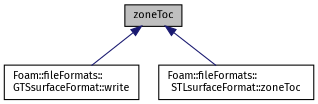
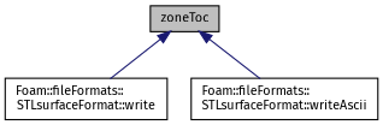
  digraph {
    fontname="Fira Sans"
    rankdir=TB
    node [color=black fontname="Fira Sans" fontsize=10 shape=record]
    edge [color=midnightblue dir=back fontname="Fira Sans" fontsize=10 labelfontname=FreeSans labelfontsize=10 style=solid]
    n1 [fillcolor=grey75 fontcolor=black height=0.2 label=zoneToc style=filled width=0.4]
-   n2 [height=0.2 label="Foam::fileFormats::\lGTSsurfaceFormat::write" width=0.4]
-   n3 [height=0.2 label="Foam::fileFormats::\lSTLsurfaceFormat::zoneToc" width=0.4]
+   n2 [height=0.2 label="Foam::fileFormats::\lSTLsurfaceFormat::write" width=0.4]
+   n3 [height=0.2 label="Foam::fileFormats::\lSTLsurfaceFormat::writeAscii" width=0.4]
    n1 -> n2
    n1 -> n3
  }
